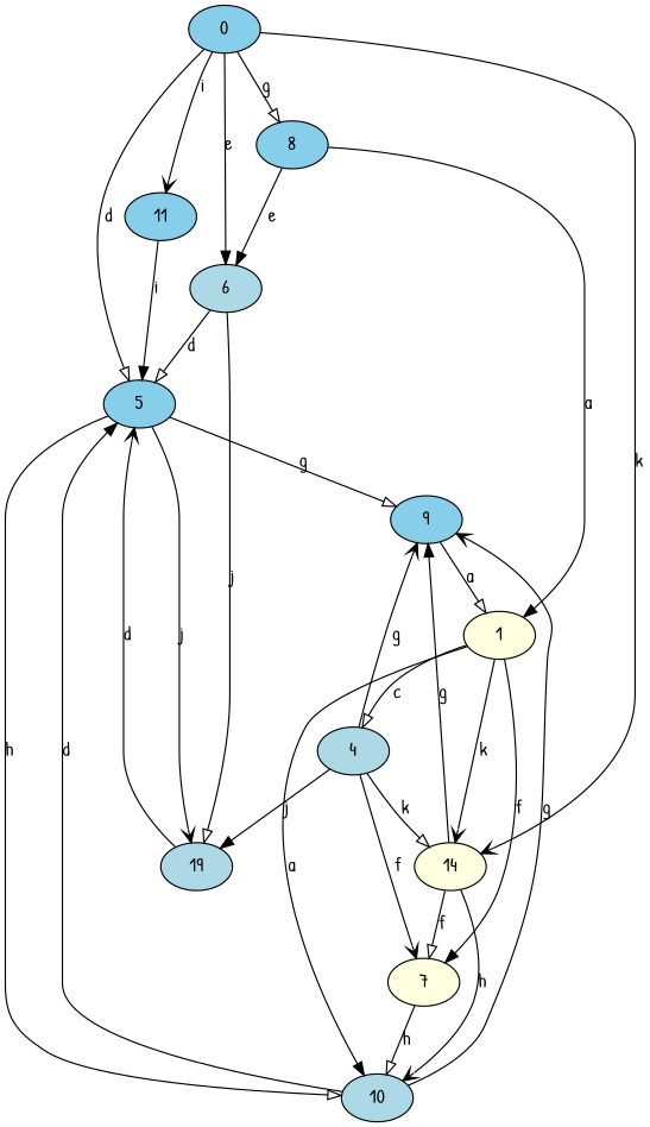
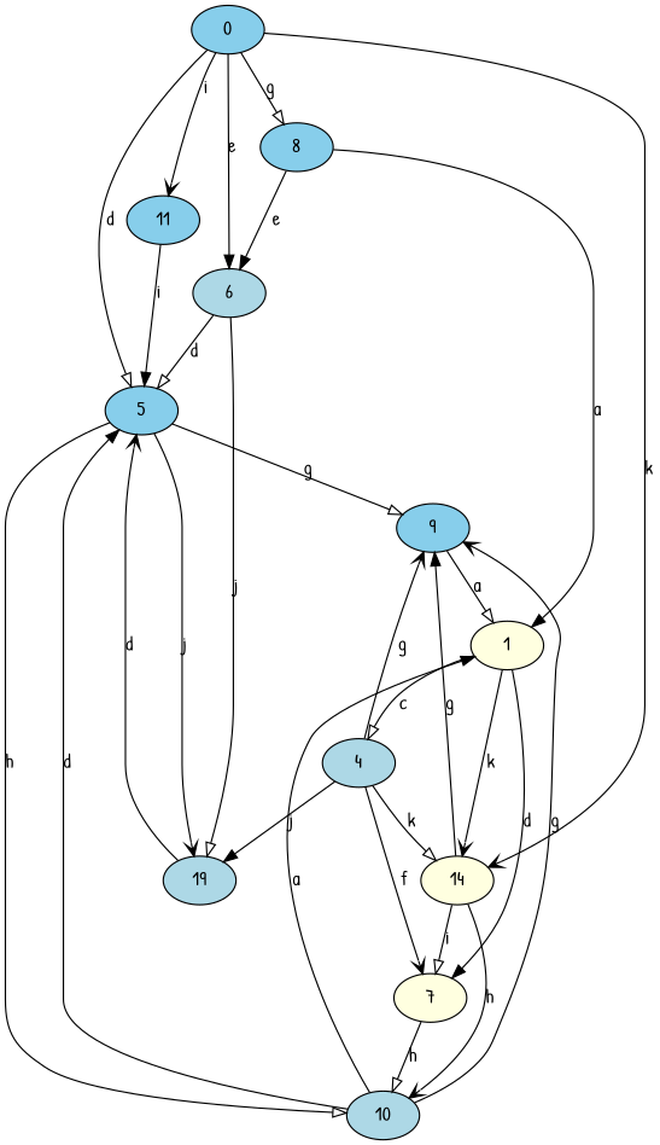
  strict digraph {
    fontname="Patrick Hand"
    node [fillcolor=skyblue fontname="Patrick Hand" style=filled]
    edge [arrowhead=onormal fontname="Patrick Hand"]
    0
    5
    6 [fillcolor=lightblue]
    8
    11
    14 [fillcolor=lightyellow]
    9
    n8 [fillcolor=lightblue label=19]
    10 [fillcolor=lightblue]
    1 [fillcolor=lightyellow]
    7 [fillcolor=lightyellow]
    4 [fillcolor=lightblue]
    0 -> 5 [label=d]
    0 -> 6 [arrowhead=normal label=e]
    0 -> 8 [label=g]
    0 -> 11 [arrowhead=vee label=i]
    0 -> 14 [arrowhead=vee label=k]
    5 -> 9 [label=g]
    5 -> n8 [arrowhead=vee label=j]
    5 -> 10 [label=h]
    6 -> 5 [label=d]
    6 -> n8 [label=j]
    8 -> 6 [arrowhead=normal label=e]
    8 -> 1 [arrowhead=normal label=a]
    11 -> 5 [arrowhead=normal label=i]
    14 -> 9 [arrowhead=normal label=g]
    14 -> 10 [arrowhead=vee label=h]
-   14 -> 7 [label=f]
+   14 -> 7 [label=i]
    9 -> 1 [label=a]
    n8 -> 5 [arrowhead=vee label=d]
    10 -> 5 [arrowhead=normal label=d]
    10 -> 9 [arrowhead=vee label=g]
-   1 -> 10 [arrowhead=normal label=a]
+   10 -> 1 [arrowhead=normal label=a]
    1 -> 14 [arrowhead=vee label=k]
-   1 -> 7 [arrowhead=normal label=f]
+   1 -> 7 [arrowhead=normal label=d]
    1 -> 4 [label=c]
    7 -> 10 [label=h]
    4 -> 14 [label=k]
    4 -> 9 [arrowhead=vee label=g]
    4 -> n8 [arrowhead=normal label=j]
    4 -> 7 [arrowhead=vee label=f]
  }
